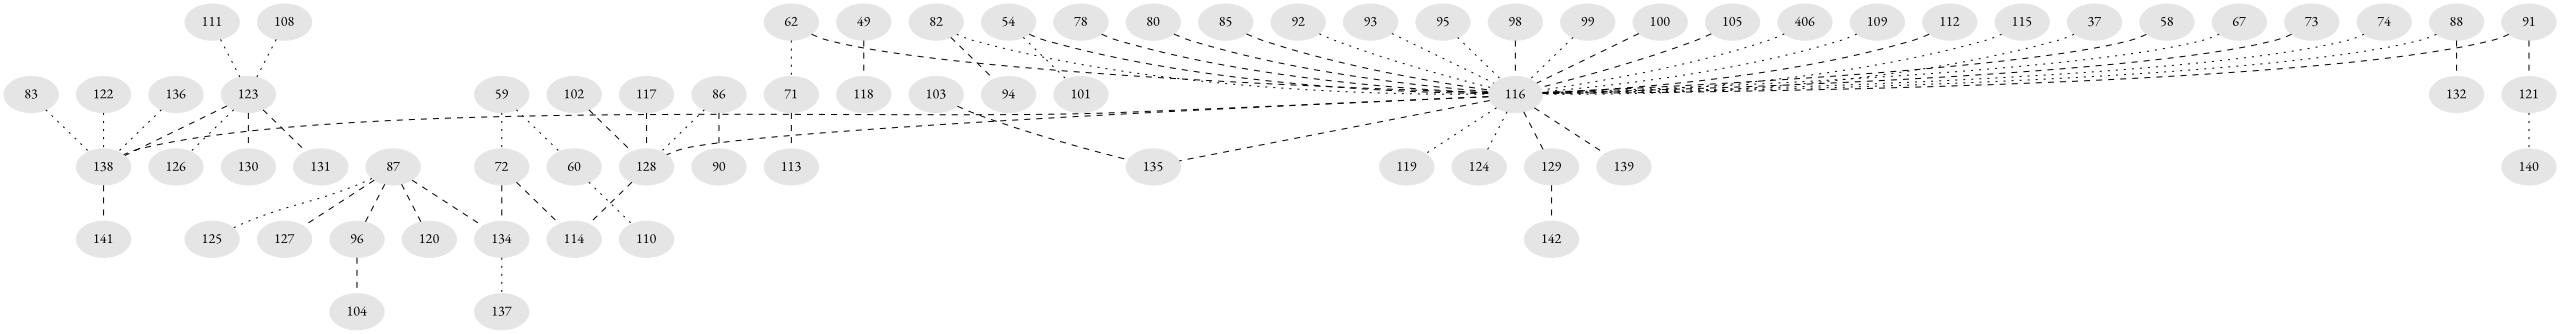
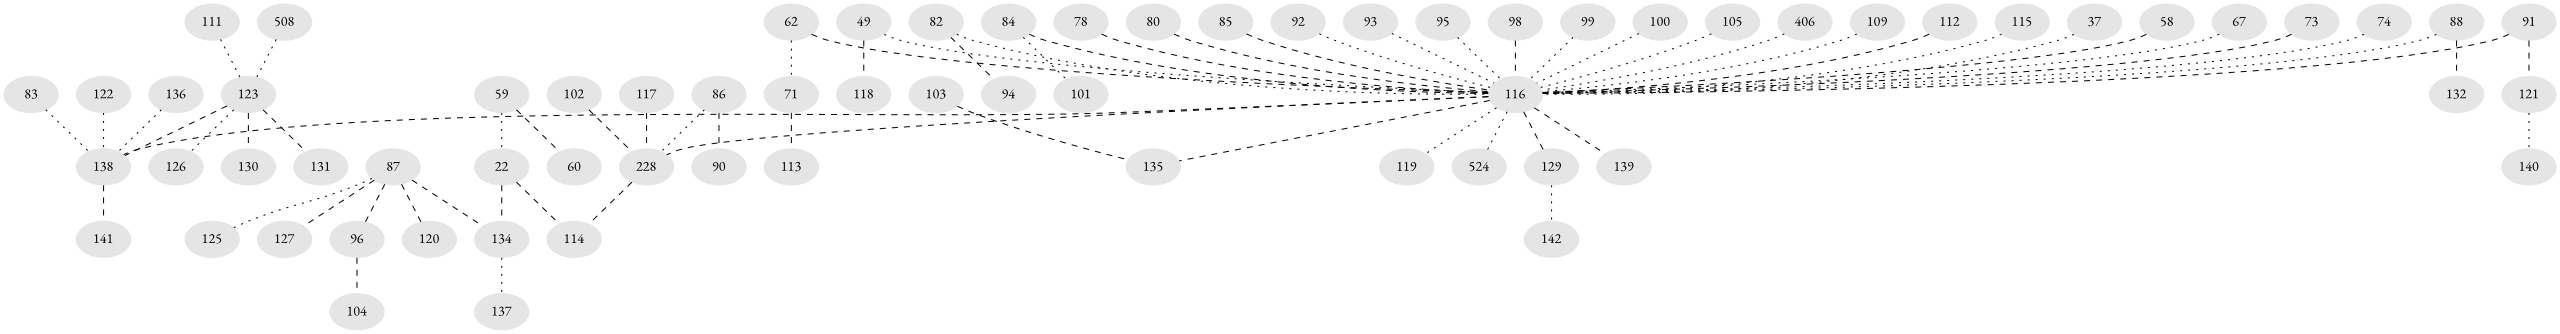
  graph {
    fontname="EB Garamond"
    node [color=gray90 fontname="EB Garamond" style=filled]
    edge [fontname="EB Garamond" style=dashed]
    116 [super="+19+76+24+40+42+55+35"]
    138 [super="+107"]
-   128 [super="+36+81+53+70"]
+   128 [super="+36+81+53+70" label=228]
    135 [super="+61"]
    119
-   124
+   124 [label=524]
    129
    139
    37
    49
    118
    58
    59
    60
-   72 [super="+48"]
-   110
+   72 [super="+48" label=22]
    114
    134 [super="+133"]
    62
    71
    113
    67
    137
    73
    74
    78
    80
    82 [super="+69+75"]
    94
    141
    83
-   84 [label=54]
+   84
    101
    85
    86
    90
    87 [super="+54+47"]
    96
    120
    125
    127
    104
    88 [super="+44"]
    132
    91
    121
    140
    92
    93
    95
    98
    99
    100
    102
    103
    105
    n57 [label=406]
    123 [super="+14+45+15+63+66+65"]
    126
    130
    131
-   108
+   108 [label=508]
    109 [super="+51"]
    111
    112
    115
    142
    117
    122
    136
    116 -- 138
    116 -- 128
    116 -- 135
    116 -- 119 [style=dotted]
    116 -- 124 [style=dotted]
    116 -- 129
    116 -- 139
    138 -- 141
    128 -- 114
-   129 -- 142
+   129 -- 142 [style=dotted]
    37 -- 116 [style=dotted]
+   49 -- 116 [style=dotted]
    49 -- 118
    58 -- 116
-   59 -- 60 [style=dotted]
+   59 -- 60
    59 -- 72 [style=dotted]
-   60 -- 110 [style=dotted]
    72 -- 114
    72 -- 134
    134 -- 137 [style=dotted]
    62 -- 116
    62 -- 71 [style=dotted]
    71 -- 113
    67 -- 116 [style=dotted]
    73 -- 116
    74 -- 116 [style=dotted]
    78 -- 116
    80 -- 116
    82 -- 116 [style=dotted weight=2]
    82 -- 94
    83 -- 138 [style=dotted]
    84 -- 116
    84 -- 101 [style=dotted]
    85 -- 116
    86 -- 128 [style=dotted]
    86 -- 90
    87 -- 134
    87 -- 96
    87 -- 120
    87 -- 125 [style=dotted]
    87 -- 127
    96 -- 104
    88 -- 116 [style=dotted]
    88 -- 132
    91 -- 116
    91 -- 121
    121 -- 140 [style=dotted]
    92 -- 116 [style=dotted]
    93 -- 116 [style=dotted]
    95 -- 116 [style=dotted]
    98 -- 116
    99 -- 116 [style=dotted]
-   100 -- 116
+   100 -- 116 [style=dotted]
    102 -- 128
    103 -- 135
-   105 -- 116
+   105 -- 116 [style=dotted]
    n57 -- 116 [style=dotted]
    123 -- 138
    123 -- 126 [style=dotted]
    123 -- 130
    123 -- 131
    108 -- 123 [style=dotted]
    109 -- 116 [style=dotted]
    111 -- 123 [style=dotted]
    112 -- 116
    115 -- 116 [style=dotted]
    117 -- 128
    122 -- 138 [style=dotted]
    136 -- 138 [style=dotted]
  }
